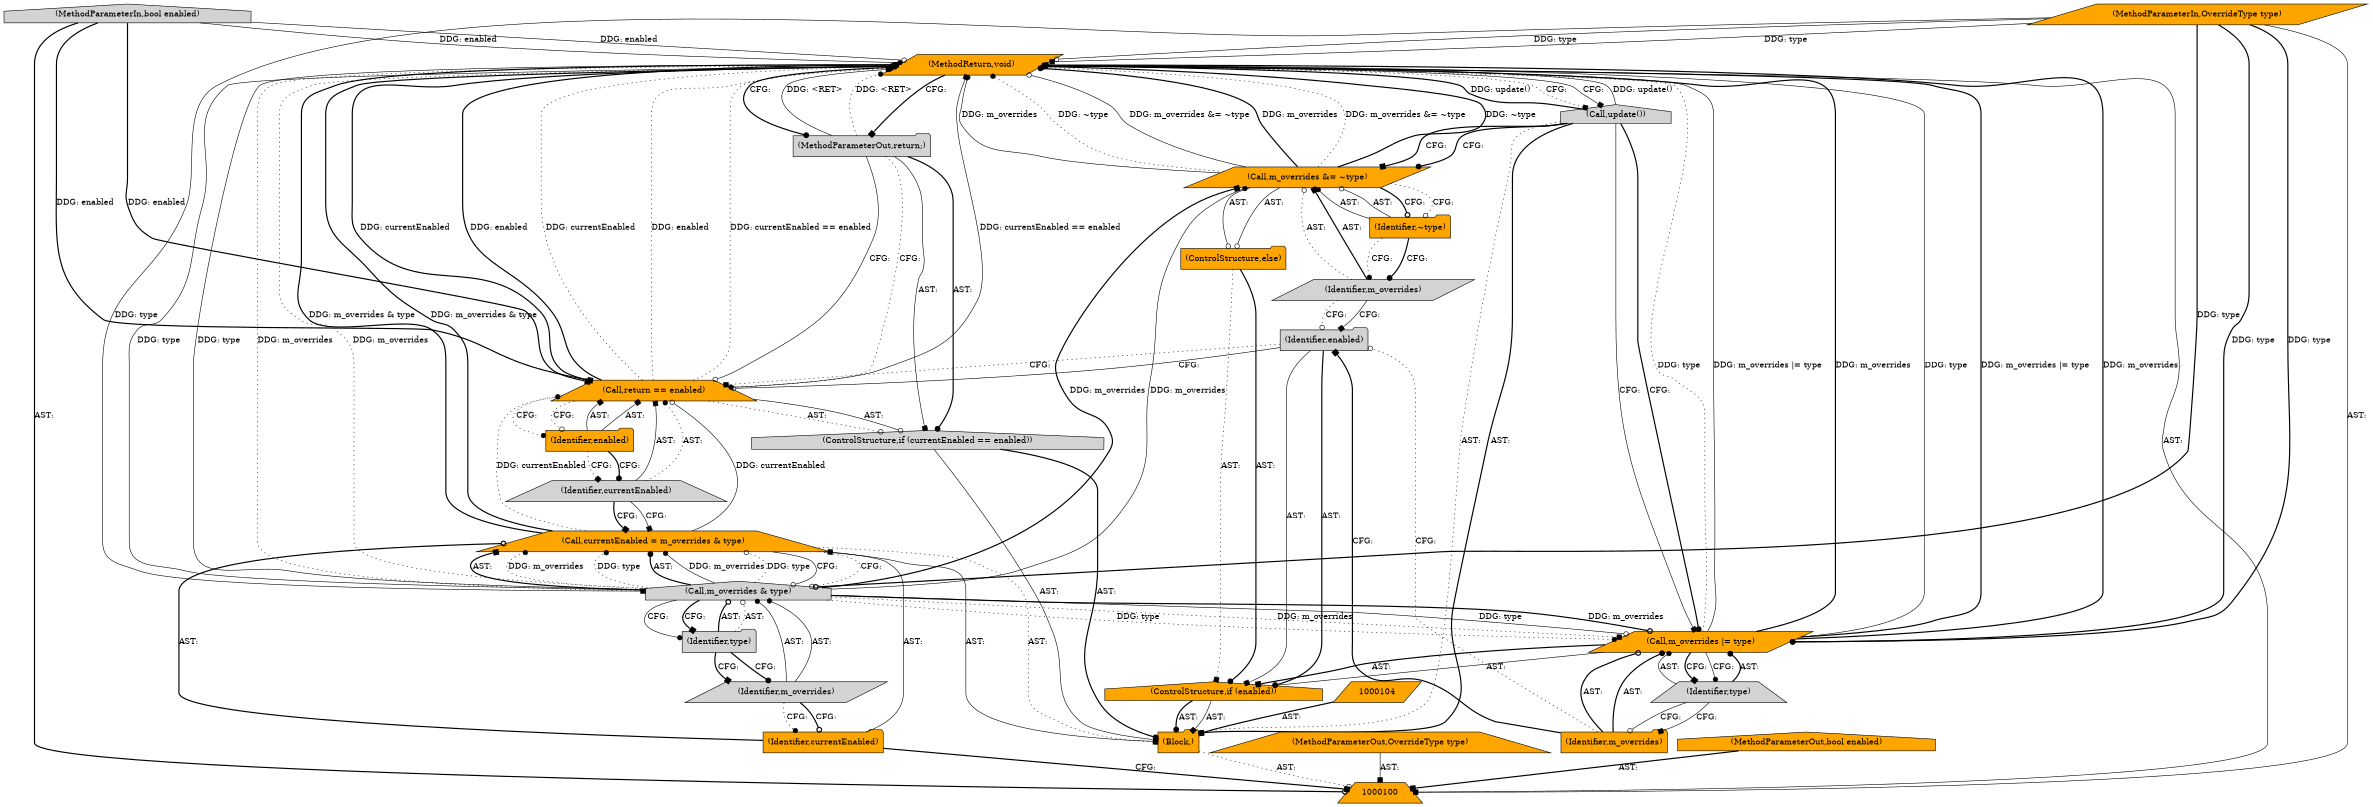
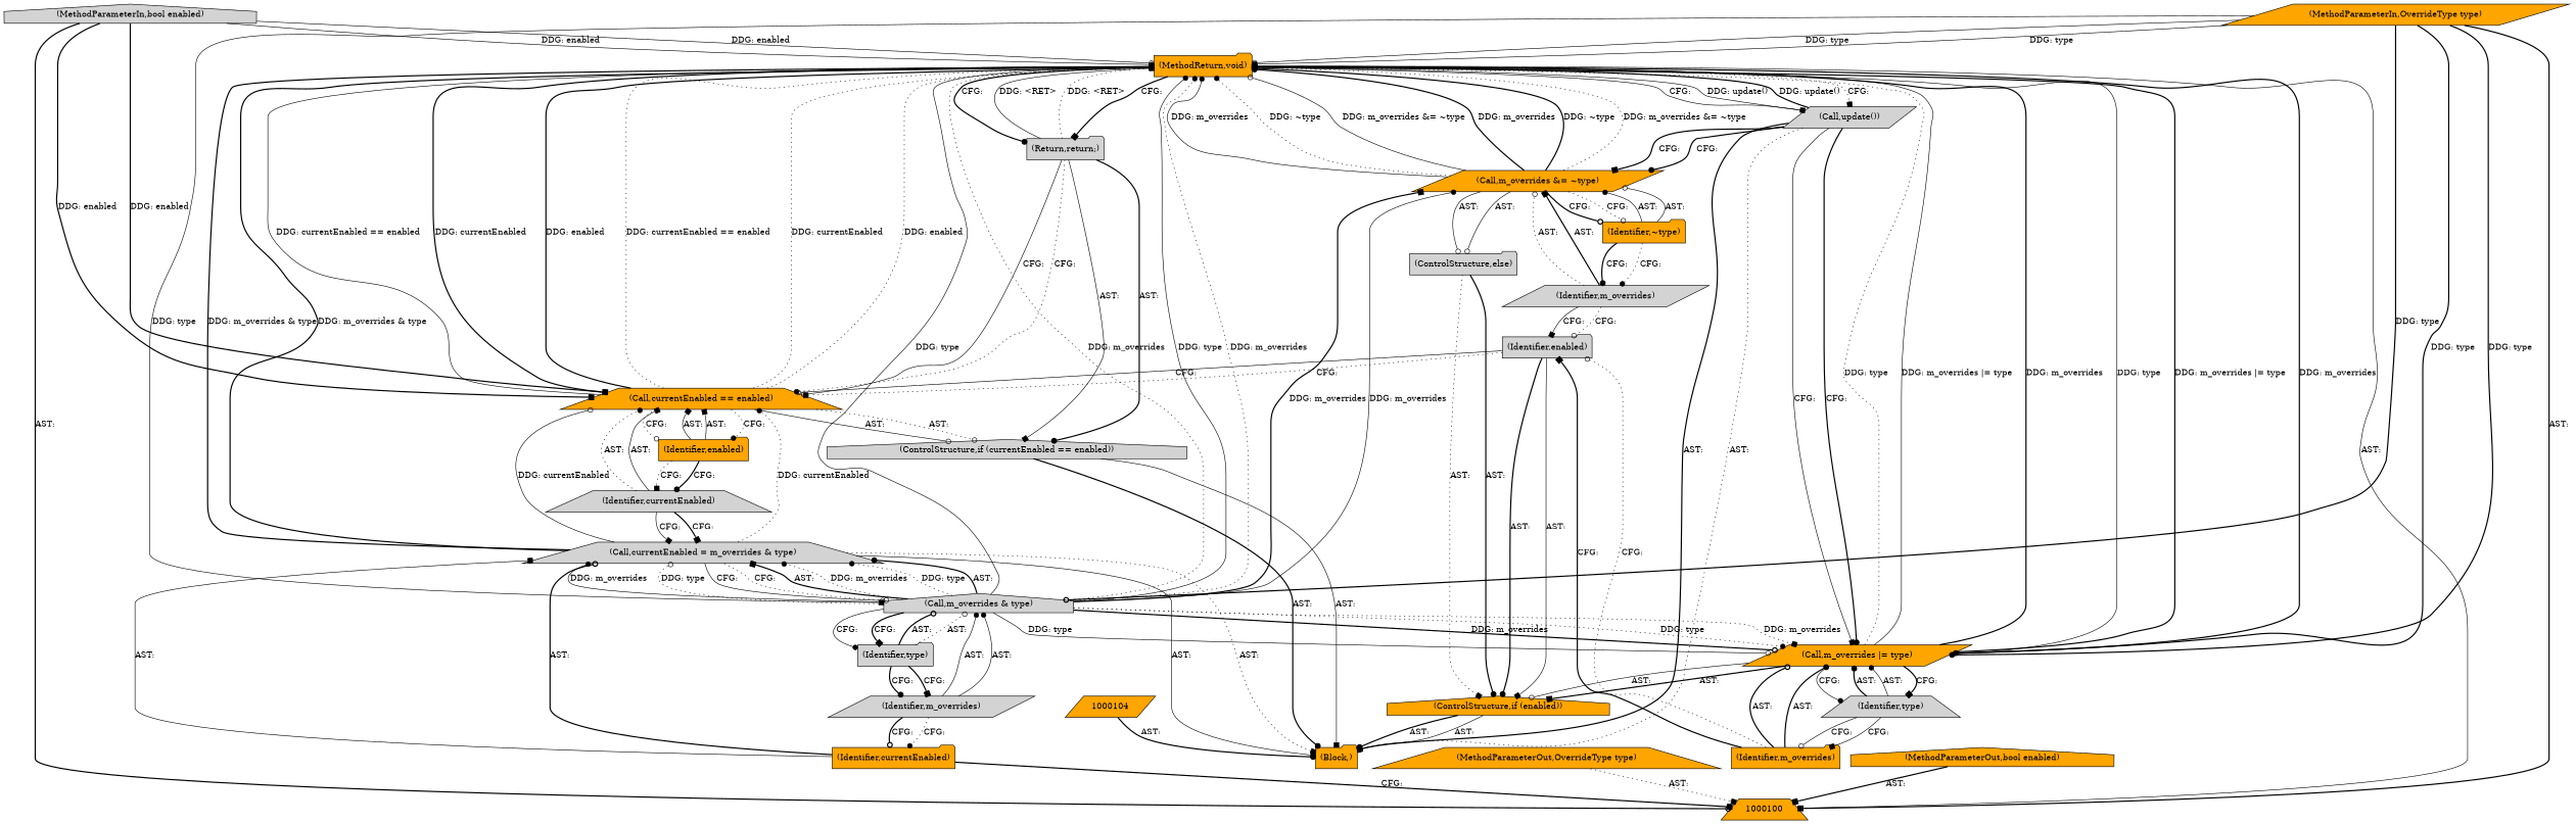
  digraph {
    node [fillcolor=orange shape=folder style=filled]
    edge [arrowhead=box style=bold]
-   n1 [label="(MethodReturn,void)" shape=parallelogram]
-   n2 [fillcolor=lightgrey label="(Call,update())" shape=house]
-   n3 [fillcolor=lightgrey label="(MethodParameterOut,return;)"]
+   n1 [label="(MethodReturn,void)"]
+   n2 [fillcolor=lightgrey label="(Call,update())" shape=parallelogram]
+   n3 [fillcolor=lightgrey label="(Return,return;)"]
    1000100 [shape=trapezium]
    n5 [label="(Call,m_overrides |= type)" shape=parallelogram]
    n6 [label="(Block,)"]
    n7 [label="(Call,m_overrides &= ~type)" shape=parallelogram]
-   n8 [label="(Call,return == enabled)" shape=trapezium]
+   n8 [label="(Call,currentEnabled == enabled)" shape=trapezium]
    n9 [fillcolor=lightgrey label="(ControlStructure,if (currentEnabled == enabled))" shape=house]
    n10 [label="(MethodParameterIn,OverrideType type)" shape=parallelogram]
    n11 [fillcolor=lightgrey label="(Call,m_overrides & type)" shape=house]
    n12 [fillcolor=lightgrey label="(Identifier,type)"]
-   n13 [label="(Call,currentEnabled = m_overrides & type)" shape=trapezium]
+   n13 [fillcolor=lightgrey label="(Call,currentEnabled = m_overrides & type)" shape=trapezium]
    n14 [label="(ControlStructure,if (enabled))" shape=house]
    n15 [fillcolor=lightgrey label="(Identifier,type)" shape=trapezium]
    n16 [label="(MethodParameterOut,OverrideType type)" shape=trapezium]
    n17 [fillcolor=lightgrey label="(MethodParameterIn,bool enabled)" shape=house]
    n18 [label="(Identifier,enabled)"]
    n19 [label="(MethodParameterOut,bool enabled)" shape=house]
-   n20 [label="(ControlStructure,else)"]
+   n20 [fillcolor=lightgrey label="(ControlStructure,else)"]
    n21 [label="(Identifier,~type)"]
    n22 [fillcolor=lightgrey label="(Identifier,m_overrides)" shape=parallelogram]
    n23 [label="(Identifier,currentEnabled)"]
    n24 [fillcolor=lightgrey label="(Identifier,currentEnabled)" shape=trapezium]
    n25 [fillcolor=lightgrey label="(Identifier,enabled)"]
    n26 [label="(Identifier,m_overrides)"]
    n27 [fillcolor=lightgrey label="(Identifier,m_overrides)" shape=parallelogram]
    1000104 [shape=parallelogram]
    n1 -> n2 [label="CFG: " style=dotted]
    n1 -> n2 [label="CFG: " style=solid]
    n1 -> n3 [label="CFG: "]
    n1 -> n3 [arrowhead=dot label="CFG: "]
    n1 -> 1000100 [arrowhead=dot label="AST: " style=solid]
    n2 -> n1 [arrowhead=odot label="DDG: update()" style=solid]
    n2 -> n1 [arrowhead=dot label="DDG: update()"]
    n2 -> n5 [label="CFG: " style=solid]
    n2 -> n5 [arrowhead=dot label="CFG: "]
    n2 -> n6 [label="AST: "]
    n2 -> n6 [arrowhead=dot label="AST: " style=dotted]
    n2 -> n7 [label="CFG: "]
    n2 -> n7 [arrowhead=dot label="CFG: "]
    n3 -> n1 [label="DDG: <RET>" style=solid]
    n3 -> n1 [arrowhead=dot label="DDG: <RET>" style=dotted]
    n3 -> n8 [arrowhead=dot label="CFG: " style=dotted]
    n3 -> n8 [arrowhead=odot label="CFG: " style=solid]
    n3 -> n9 [label="AST: " style=solid]
    n3 -> n9 [arrowhead=dot label="AST: "]
    n5 -> n1 [label="DDG: m_overrides |= type"]
    n5 -> n1 [arrowhead=odot label="DDG: m_overrides"]
    n5 -> n1 [label="DDG: type" style=dotted]
    n5 -> n1 [label="DDG: m_overrides |= type" style=solid]
    n5 -> n1 [label="DDG: m_overrides"]
    n5 -> n1 [arrowhead=dot label="DDG: type" style=solid]
    n5 -> n14 [label="AST: "]
    n5 -> n14 [arrowhead=odot label="AST: " style=solid]
    n5 -> n15 [label="CFG: "]
    n5 -> n15 [arrowhead=dot label="CFG: " style=solid]
-   n6 -> 1000100 [arrowhead=odot label="AST: " style=dotted]
    n7 -> n1 [arrowhead=odot label="DDG: ~type"]
    n7 -> n1 [arrowhead=dot label="DDG: m_overrides &= ~type" style=dotted]
    n7 -> n1 [arrowhead=dot label="DDG: m_overrides" style=solid]
    n7 -> n1 [arrowhead=dot label="DDG: ~type" style=dotted]
    n7 -> n1 [arrowhead=odot label="DDG: m_overrides &= ~type" style=solid]
    n7 -> n1 [arrowhead=dot label="DDG: m_overrides"]
    n7 -> n20 [arrowhead=odot label="AST: " style=solid]
    n7 -> n20 [arrowhead=odot label="AST: " style=solid]
    n7 -> n21 [arrowhead=odot label="CFG: "]
    n7 -> n21 [arrowhead=odot label="CFG: " style=dotted]
    n8 -> n1 [label="DDG: currentEnabled == enabled" style=solid]
    n8 -> n1 [label="DDG: currentEnabled"]
    n8 -> n1 [label="DDG: enabled"]
    n8 -> n1 [label="DDG: currentEnabled == enabled" style=dotted]
    n8 -> n1 [arrowhead=odot label="DDG: currentEnabled" style=dotted]
    n8 -> n1 [label="DDG: enabled" style=dotted]
    n8 -> n9 [arrowhead=odot label="AST: " style=dotted]
    n8 -> n9 [arrowhead=odot label="AST: " style=solid]
    n8 -> n18 [arrowhead=dot label="CFG: " style=dotted]
    n8 -> n18 [arrowhead=odot label="CFG: " style=dotted]
    n9 -> n6 [label="AST: " style=solid]
    n9 -> n6 [arrowhead=dot label="AST: "]
    n10 -> n1 [arrowhead=odot label="DDG: type" style=solid]
    n10 -> n1 [label="DDG: type" style=solid]
-   n10 -> 1000100 [label="AST: " style=solid]
+   n10 -> 1000100 [label="AST: "]
    n10 -> n5 [arrowhead=dot label="DDG: type"]
    n10 -> n5 [arrowhead=dot label="DDG: type"]
    n10 -> n11 [arrowhead=odot label="DDG: type"]
    n10 -> n11 [label="DDG: type" style=solid]
    n11 -> n1 [arrowhead=dot label="DDG: m_overrides" style=dotted]
    n11 -> n1 [arrowhead=odot label="DDG: type" style=solid]
    n11 -> n1 [arrowhead=dot label="DDG: m_overrides" style=dotted]
    n11 -> n1 [arrowhead=dot label="DDG: type" style=solid]
    n11 -> n5 [label="DDG: m_overrides" style=dotted]
    n11 -> n5 [arrowhead=odot label="DDG: type" style=solid]
    n11 -> n5 [arrowhead=odot label="DDG: m_overrides"]
    n11 -> n5 [arrowhead=dot label="DDG: type" style=dotted]
    n11 -> n7 [arrowhead=dot label="DDG: m_overrides" style=solid]
    n11 -> n7 [label="DDG: m_overrides"]
    n11 -> n12 [arrowhead=dot label="CFG: " style=solid]
    n11 -> n12 [label="CFG: "]
    n11 -> n13 [label="AST: "]
    n11 -> n13 [arrowhead=dot label="DDG: m_overrides" style=dotted]
    n11 -> n13 [arrowhead=dot label="DDG: type" style=dotted]
    n11 -> n13 [arrowhead=dot label="AST: "]
    n11 -> n13 [arrowhead=dot label="DDG: m_overrides" style=solid]
    n11 -> n13 [arrowhead=odot label="DDG: type" style=dotted]
    n12 -> n11 [arrowhead=odot label="AST: "]
    n12 -> n11 [arrowhead=odot label="AST: " style=dotted]
    n12 -> n22 [label="CFG: "]
    n12 -> n22 [arrowhead=dot label="CFG: "]
    n13 -> n1 [label="DDG: m_overrides & type"]
    n13 -> n1 [arrowhead=dot label="DDG: m_overrides & type"]
    n13 -> n6 [label="AST: " style=dotted]
    n13 -> n6 [label="AST: " style=solid]
    n13 -> n8 [arrowhead=odot label="DDG: currentEnabled" style=solid]
    n13 -> n8 [arrowhead=dot label="DDG: currentEnabled" style=dotted]
    n13 -> n11 [arrowhead=odot label="CFG: " style=dotted]
    n13 -> n11 [arrowhead=odot label="CFG: " style=solid]
    n14 -> n6 [arrowhead=dot label="AST: "]
    n14 -> n6 [label="AST: " style=solid]
    n15 -> n5 [arrowhead=dot label="AST: "]
    n15 -> n5 [arrowhead=dot label="AST: " style=solid]
    n15 -> n26 [arrowhead=odot label="CFG: " style=solid]
    n15 -> n26 [label="CFG: " style=solid]
-   n16 -> 1000100 [label="AST: " style=solid]
+   n16 -> 1000100 [label="AST: " style=dotted]
    n17 -> n1 [arrowhead=odot label="DDG: enabled" style=solid]
    n17 -> n1 [arrowhead=dot label="DDG: enabled" style=solid]
    n17 -> 1000100 [arrowhead=odot label="AST: "]
    n17 -> n8 [label="DDG: enabled"]
    n17 -> n8 [label="DDG: enabled"]
    n18 -> n8 [label="AST: " style=solid]
    n18 -> n8 [label="AST: " style=solid]
    n18 -> n24 [arrowhead=dot label="CFG: "]
    n18 -> n24 [label="CFG: " style=dotted]
    n19 -> 1000100 [label="AST: "]
    n20 -> n14 [label="AST: " style=dotted]
    n20 -> n14 [arrowhead=dot label="AST: "]
    n21 -> n7 [arrowhead=dot label="AST: " style=solid]
    n21 -> n7 [arrowhead=odot label="AST: " style=solid]
    n21 -> n27 [arrowhead=dot label="CFG: "]
    n21 -> n27 [arrowhead=dot label="CFG: " style=dotted]
    n22 -> n11 [arrowhead=dot label="AST: " style=solid]
    n22 -> n11 [arrowhead=dot label="AST: " style=solid]
    n22 -> n23 [arrowhead=dot label="CFG: " style=dotted]
    n22 -> n23 [arrowhead=odot label="CFG: "]
    n23 -> 1000100 [label="CFG: "]
    n23 -> n13 [label="AST: " style=solid]
    n23 -> n13 [arrowhead=odot label="AST: "]
    n24 -> n8 [label="AST: " style=solid]
    n24 -> n8 [arrowhead=dot label="AST: " style=dotted]
    n24 -> n13 [label="CFG: "]
    n24 -> n13 [label="CFG: " style=solid]
    n25 -> n8 [arrowhead=odot label="CFG: " style=solid]
    n25 -> n8 [label="CFG: " style=dotted]
    n25 -> n14 [arrowhead=dot label="AST: "]
    n25 -> n14 [label="AST: " style=solid]
    n26 -> n5 [arrowhead=odot label="AST: "]
    n26 -> n5 [arrowhead=dot label="AST: "]
    n26 -> n25 [label="CFG: "]
    n26 -> n25 [arrowhead=odot label="CFG: " style=dotted]
    n27 -> n7 [label="AST: "]
    n27 -> n7 [arrowhead=odot label="AST: " style=dotted]
    n27 -> n25 [label="CFG: " style=solid]
    n27 -> n25 [arrowhead=odot label="CFG: " style=dotted]
    1000104 -> n6 [arrowhead=dot label="AST: "]
  }
